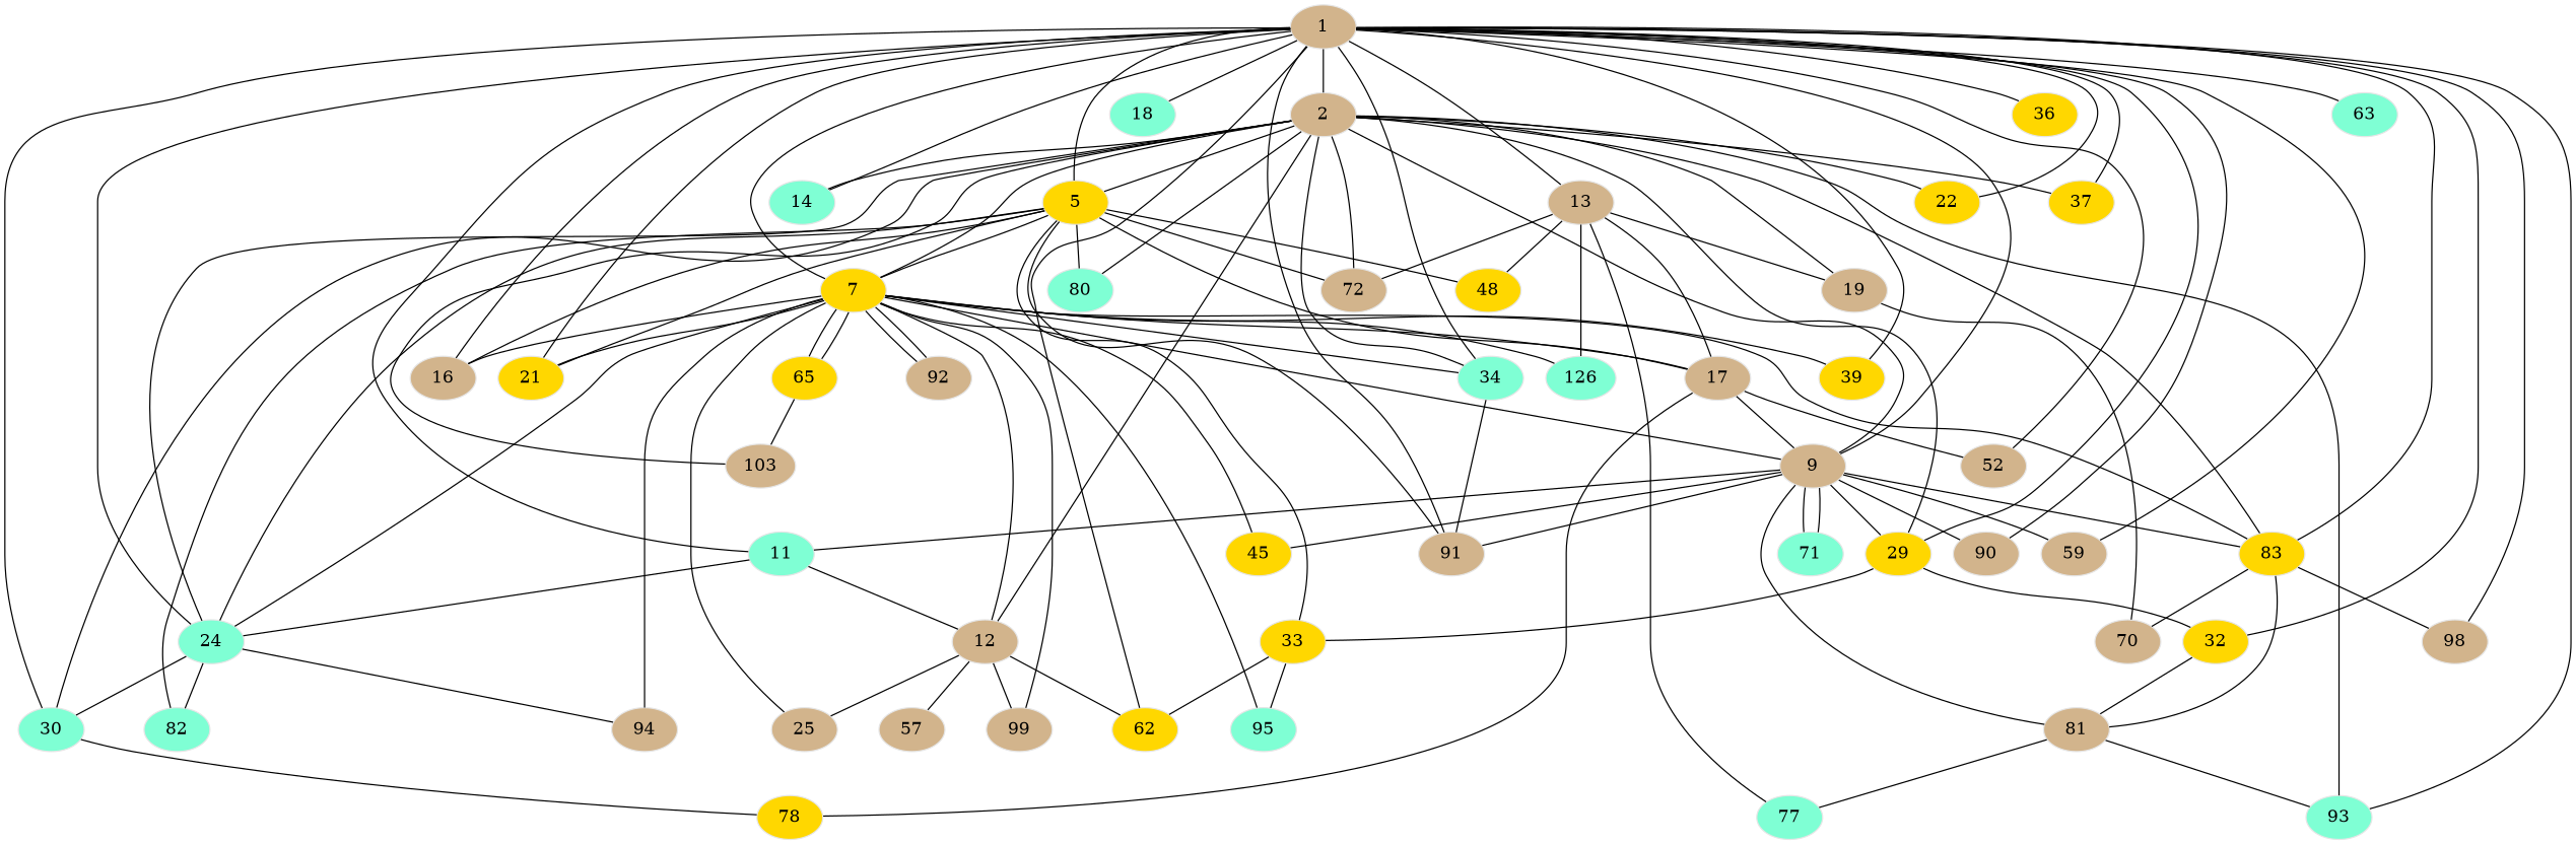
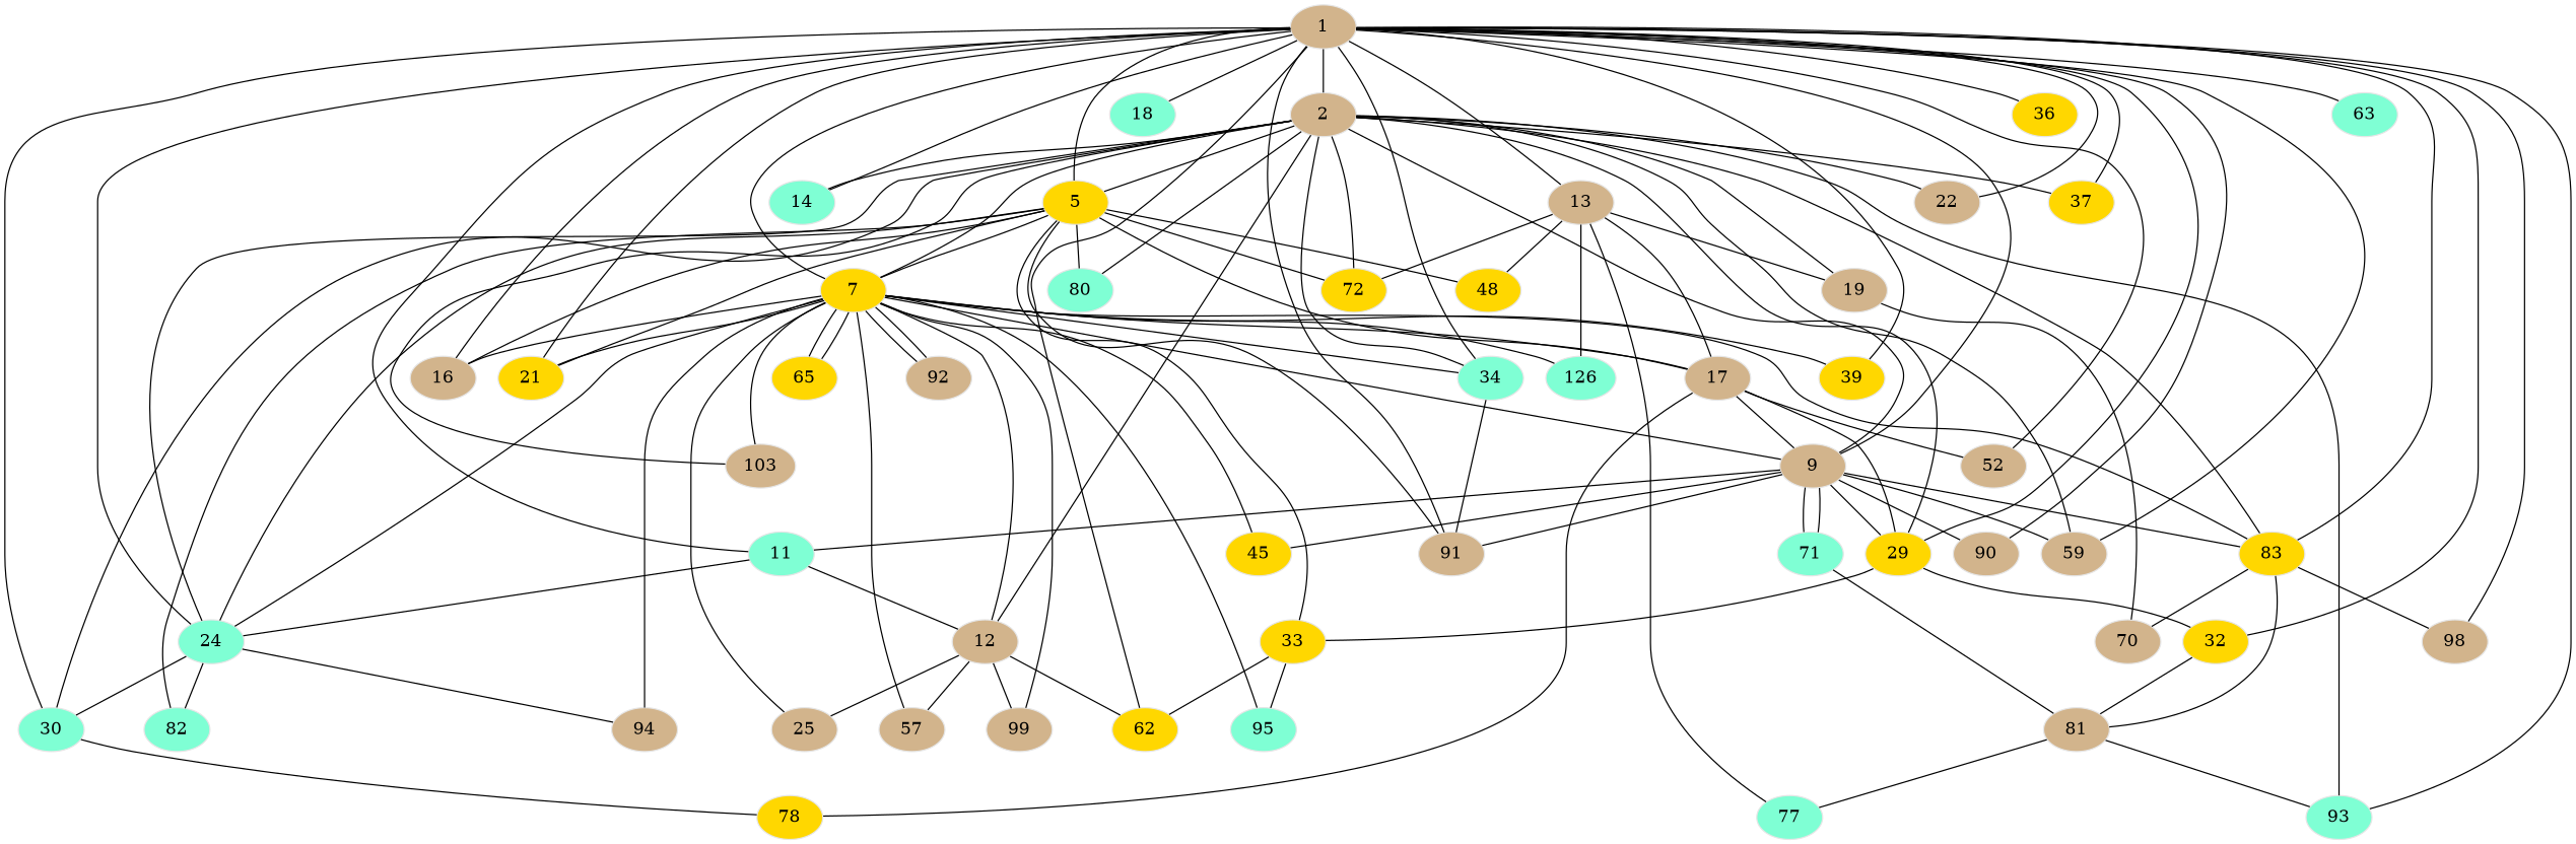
  graph {
    node [color=gray90 fillcolor=tan style=filled]
    1 [super="+2"]
    n2 [label=2 super="+109+123+134+105+114+79+58+59+104+66+31+88+55+61+43"]
    5 [fillcolor=gold super="+108+15+53+77"]
    7 [fillcolor=gold super="+26+28"]
    9 [super="+106+82"]
    11 [fillcolor=aquamarine super="+38"]
    13
    14 [fillcolor=aquamarine]
    16
    18 [fillcolor=aquamarine super="+97"]
    21 [fillcolor=gold super="+27"]
-   22 [fillcolor=gold]
+   22
    n13 [fillcolor=gold label=83 super="+40+44"]
    24 [fillcolor=aquamarine super="+49+122+107+64+73+85"]
    29 [fillcolor=gold super="+83"]
    30 [fillcolor=aquamarine]
    32 [fillcolor=gold]
    34 [fillcolor=aquamarine super="+90"]
    36 [fillcolor=gold]
    37 [fillcolor=gold]
    39 [fillcolor=gold]
    n22 [label=90]
    52
    62 [fillcolor=gold]
    63 [fillcolor=aquamarine]
    n26 [label=59 super="+111"]
    91 [super="+113"]
    93 [fillcolor=aquamarine]
    98
    12
    19
-   72
+   72 [fillcolor=gold]
    80 [fillcolor=aquamarine]
    103
    17
    33 [fillcolor=gold super="+75"]
    n37 [fillcolor=gold label=48]
    n38 [fillcolor=aquamarine label=82]
    25
    n40 [fillcolor=gold label=45]
    57
    65 [fillcolor=gold]
    92
    94
    95 [fillcolor=aquamarine]
    99
    126 [fillcolor=aquamarine]
    71 [fillcolor=aquamarine]
    81 [super="+118"]
    n50 [fillcolor=aquamarine label=77]
    70
    78 [fillcolor=gold]
    1 -- n2 [weight=14]
    1 -- 5 [weight=8]
    1 -- 7 [weight=6]
    1 -- 9 [weight=9]
    1 -- 11
    1 -- 13
    1 -- 14
    1 -- 16
    1 -- 18 [weight=3]
    1 -- 21 [weight=4]
    1 -- 22
    1 -- n13 [weight=4]
    1 -- 24 [weight=5]
    1 -- 29 [weight=2]
    1 -- 30
    1 -- 32 [weight=2]
    1 -- 34 [weight=2]
    1 -- 36 [weight=2]
    1 -- 37 [weight=5]
    1 -- 39
    1 -- n22
    1 -- 52
    1 -- 62
    1 -- 63 [weight=2]
    1 -- n26
    1 -- 91
    1 -- 93
    1 -- 98
    n2 -- 5 [weight=4]
    n2 -- 7 [weight=5]
    n2 -- 9
    n2 -- 14
    n2 -- 22
    n2 -- n13
    n2 -- 24
    n2 -- 29
    n2 -- 30 [weight=2]
    n2 -- 34 [weight=2]
    n2 -- 37
+   n2 -- n26
    n2 -- 93
    n2 -- 12
    n2 -- 19
    n2 -- 72
    n2 -- 80
    n2 -- 103
    5 -- 7
    5 -- 16
    5 -- 21
    5 -- 24
    5 -- 91
    5 -- 72
    5 -- 80
    5 -- 17 [weight=2]
    5 -- 33
    5 -- n37
    5 -- n38
    7 -- 9 [weight=4]
    7 -- 16
    7 -- 21
    7 -- n13
    7 -- 24
    7 -- 34
    7 -- 39
    7 -- 12
-   65 -- 103
+   7 -- 103
    7 -- 17
    7 -- 25
    7 -- n40
+   7 -- 57
    7 -- 65
    7 -- 65
    7 -- 92
    7 -- 92
    7 -- 94 [weight=2]
    7 -- 95
    7 -- 99
    7 -- 126
    9 -- 11
    9 -- n13
    9 -- 29
    9 -- n22
    9 -- n26
    9 -- 91
    9 -- n40
    9 -- 71
    9 -- 71
-   9 -- 81
+   71 -- 81
    11 -- 24
    11 -- 12
    13 -- 19
    13 -- 72
    13 -- 17
    13 -- n37
    13 -- 126
    13 -- n50
    n13 -- 98
    n13 -- 81
    n13 -- 70
    24 -- 30
    24 -- n38
    24 -- 94
    29 -- 32
    29 -- 33
    30 -- 78
    32 -- 81
    34 -- 91
    12 -- 62
    12 -- 25
    12 -- 57
    12 -- 99
    19 -- 70
    17 -- 9 [weight=2]
+   17 -- 29
    17 -- 52
    17 -- 78
    33 -- 62
    33 -- 95
    81 -- 93
    81 -- n50
  }
